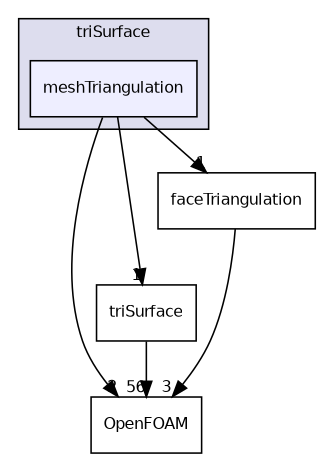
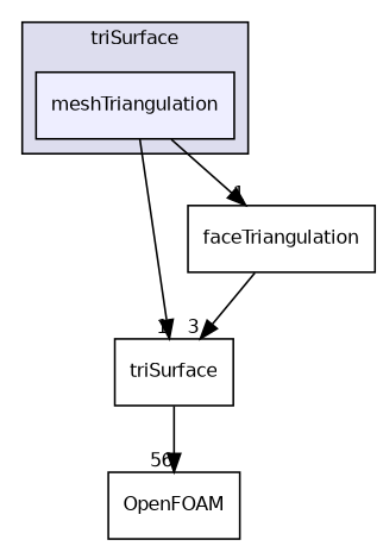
  digraph {
    compound=true
    node [fontname=Helvetica fontsize=10 shape=box]
    edge [headlabel=1 labeldistance=1.5 labelfontname=Helvetica labelfontsize=10]
    n1 [fillcolor="#eeeeff" label=meshTriangulation pencolor=black style=filled]
    n2 [color=black label=triSurface]
    n3 [color=black label=OpenFOAM]
    n4 [label=faceTriangulation]
    subgraph cluster_1 {
      bgcolor="#ddddee"
      fontname=Helvetica
      fontsize=10
      label=triSurface
      pencolor=black
      n1
    }
    n1 -> n2
-   n1 -> n3 [headlabel=2]
    n1 -> n4
    n2 -> n3 [headlabel=56]
-   n4 -> n3 [headlabel=3]
+   n4 -> n2 [headlabel=3]
  }
